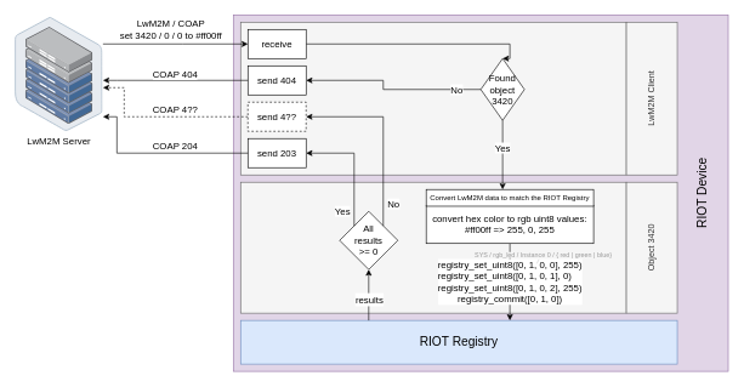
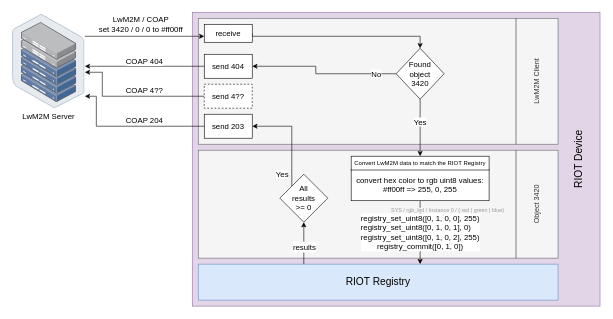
  <mxCell id="0" />
  <mxCell id="1" parent="0" />
  <mxCell id="2" value="&lt;font style=&quot;font-size: 17px&quot;&gt;RIOT Device&lt;/font&gt;" style="rounded=0;whiteSpace=wrap;html=1;fillColor=#e1d5e7;strokeColor=#9673a6;horizontal=0;align=center;verticalAlign=bottom;spacingBottom=22;" parent="1" vertex="1"><mxGeometry x="320" y="20" width="680" height="490" as="geometry" /></mxCell>
  <mxCell id="3" value="" style="rounded=0;whiteSpace=wrap;html=1;fillColor=#f5f5f5;strokeColor=#666666;fontColor=#333333;" parent="1" vertex="1"><mxGeometry x="330" y="250" width="530" height="180" as="geometry" /></mxCell>
  <mxCell id="4" value="" style="rounded=0;whiteSpace=wrap;html=1;fillColor=#f5f5f5;strokeColor=#666666;fontColor=#333333;" parent="1" vertex="1"><mxGeometry x="330" y="30" width="530" height="210" as="geometry" /></mxCell>
  <mxCell id="5" value="&lt;font style=&quot;font-size: 13px&quot;&gt;LwM2M Server&lt;/font&gt;" style="points=[];aspect=fixed;html=1;align=center;shadow=0;dashed=0;image;image=img/lib/allied_telesis/storage/Datacenter_Server_Half_Rack_ToR.svg;" parent="1" vertex="1"><mxGeometry x="20" y="23" width="120.83" height="157" as="geometry" /></mxCell>
  <mxCell id="6" value="&lt;font style=&quot;font-size: 13px&quot;&gt;LwM2M / COAP&lt;br&gt;set 3420 / 0 / 0 to #ff00ff&lt;/font&gt;" style="edgeStyle=elbowEdgeStyle;rounded=0;html=1;" parent="1" source="5" target="20" edge="1"><mxGeometry x="-0.064" y="20" relative="1" as="geometry"><mxPoint x="160" y="-140" as="sourcePoint" /><mxPoint x="350" y="90" as="targetPoint" /><Array as="points"><mxPoint x="250" y="60" /><mxPoint x="130" y="60" /></Array><mxPoint as="offset" /></mxGeometry></mxCell>
  <mxCell id="7" value="&lt;font style=&quot;font-size: 13px&quot;&gt;No&lt;/font&gt;" style="edgeStyle=elbowEdgeStyle;rounded=0;html=1;startArrow=none;exitX=0;exitY=0.5;exitDx=0;exitDy=0;entryX=1;entryY=0.5;entryDx=0;entryDy=0;" parent="1" source="8" target="21" edge="1"><mxGeometry x="-0.736" relative="1" as="geometry"><mxPoint x="526" y="123" as="targetPoint" /><Array as="points"><mxPoint x="526" y="115" /><mxPoint x="570" y="100" /><mxPoint x="527" y="114" /><mxPoint x="590" y="110" /><mxPoint x="559" y="150" /><mxPoint x="440" y="150" /></Array><mxPoint as="offset" /></mxGeometry></mxCell>
- <mxCell id="8" value="&lt;font style=&quot;font-size: 13px&quot;&gt;Found &lt;br&gt;object&lt;br&gt;3420&lt;/font&gt;" style="rhombus;whiteSpace=wrap;html=1;" parent="1" vertex="1"><mxGeometry x="660" y="80" width="60" height="85" as="geometry" /></mxCell>
+ <mxCell id="8" value="&lt;font style=&quot;font-size: 13px&quot;&gt;Found &lt;br&gt;object&lt;br&gt;3420&lt;/font&gt;" style="rhombus;whiteSpace=wrap;html=1;" parent="1" vertex="1"><mxGeometry x="660" y="80" width="80" height="85" as="geometry" /></mxCell>
  <mxCell id="9" value="&lt;font style=&quot;font-size: 13px&quot;&gt;Yes&lt;/font&gt;" style="edgeStyle=elbowEdgeStyle;rounded=0;html=1;exitX=0.5;exitY=1;exitDx=0;exitDy=0;" parent="1" source="8" target="27" edge="1"><mxGeometry x="-0.2" relative="1" as="geometry"><mxPoint x="500" y="-140" as="targetPoint" /><mxPoint as="offset" /><mxPoint x="675" y="120" as="sourcePoint" /></mxGeometry></mxCell>
  <mxCell id="10" value="" style="edgeStyle=orthogonalEdgeStyle;rounded=0;html=1;entryX=0.5;entryY=0;entryDx=0;entryDy=0;exitX=1;exitY=0.5;exitDx=0;exitDy=0;" parent="1" source="20" target="8" edge="1"><mxGeometry x="-0.2" relative="1" as="geometry"><mxPoint x="700" y="100" as="targetPoint" /><mxPoint as="offset" /><mxPoint x="430" y="90" as="sourcePoint" /><Array as="points"><mxPoint x="700" y="60" /></Array></mxGeometry></mxCell>
  <mxCell id="11" value="&lt;font style=&quot;font-size: 17px&quot;&gt;RIOT Registry&lt;/font&gt;" style="rounded=0;whiteSpace=wrap;html=1;fillColor=#dae8fc;strokeColor=#6c8ebf;" parent="1" vertex="1"><mxGeometry x="330" y="440" width="600" height="60" as="geometry" /></mxCell>
  <mxCell id="12" value="&lt;font style=&quot;font-size: 13px&quot;&gt;&lt;font style=&quot;font-size: 13px&quot;&gt;registry_set_uint8([0, 1, 0, 0], 255)&lt;br&gt;&lt;/font&gt;&lt;/font&gt;&lt;div style=&quot;text-align: left ; font-size: 13px&quot;&gt;&lt;font style=&quot;font-size: 13px&quot;&gt;registry_set_uint8([0, 1, 0, 1], 0)&lt;/font&gt;&lt;/div&gt;&lt;font style=&quot;font-size: 13px&quot;&gt;registry_set_uint8([0, 1, 0, 2], 255)&lt;br&gt;registry_commit([0, 1, 0])&lt;br&gt;&lt;/font&gt;" style="edgeStyle=elbowEdgeStyle;rounded=0;html=1;" parent="1" source="26" target="11" edge="1"><mxGeometry relative="1" as="geometry"><mxPoint x="526" y="150" as="targetPoint" /><mxPoint as="offset" /><mxPoint x="420" y="150" as="sourcePoint" /></mxGeometry></mxCell>
  <mxCell id="13" value="" style="edgeStyle=elbowEdgeStyle;rounded=0;html=1;entryX=0.5;entryY=1;entryDx=0;entryDy=0;" parent="1" source="11" target="15" edge="1"><mxGeometry relative="1" as="geometry"><mxPoint x="90" y="430" as="targetPoint" /><mxPoint x="815" y="180" as="sourcePoint" /></mxGeometry></mxCell>
  <mxCell id="14" value="&lt;font style=&quot;font-size: 13px&quot;&gt;results&lt;/font&gt;" style="edgeLabel;html=1;align=center;verticalAlign=middle;resizable=0;points=[];fontSize=15;" parent="13" vertex="1" connectable="0"><mxGeometry x="-0.329" y="2" relative="1" as="geometry"><mxPoint x="2" y="-7" as="offset" /></mxGeometry></mxCell>
  <mxCell id="15" value="&lt;font style=&quot;font-size: 13px&quot;&gt;All &lt;br&gt;results &lt;br&gt;&amp;gt;= 0&lt;/font&gt;" style="rhombus;whiteSpace=wrap;html=1;" parent="1" vertex="1"><mxGeometry x="466" y="290" width="80" height="80" as="geometry" /></mxCell>
- <mxCell id="16" value="&lt;font style=&quot;font-size: 13px&quot;&gt;No&lt;/font&gt;" style="edgeStyle=elbowEdgeStyle;rounded=0;html=1;exitX=1;exitY=0;exitDx=0;exitDy=0;entryX=1;entryY=0.5;entryDx=0;entryDy=0;" parent="1" source="15" target="32" edge="1"><mxGeometry x="-0.765" y="-14" relative="1" as="geometry"><mxPoint x="526" y="110" as="targetPoint" /><mxPoint as="offset" /><mxPoint x="240" as="sourcePoint" y="10" /><Array as="points"><mxPoint x="526" y="170" /><mxPoint x="540" y="160" /><mxPoint x="506" y="170" /><mxPoint x="506" y="230" /><mxPoint x="506" y="190" /><mxPoint x="460" y="160" /><mxPoint x="450" y="100" /></Array></mxGeometry></mxCell>
  <mxCell id="17" value="&lt;font style=&quot;font-size: 13px&quot;&gt;Yes&lt;/font&gt;" style="edgeStyle=elbowEdgeStyle;rounded=0;html=1;startArrow=none;exitX=0;exitY=0;exitDx=0;exitDy=0;entryX=1;entryY=0.5;entryDx=0;entryDy=0;" parent="1" source="15" target="23" edge="1"><mxGeometry x="-0.759" y="16" relative="1" as="geometry"><mxPoint x="536" y="110" as="targetPoint" /><mxPoint as="offset" /><mxPoint x="410" y="250" as="sourcePoint" /><Array as="points"><mxPoint x="486" y="220" /><mxPoint x="470" y="220" /><mxPoint x="470" y="210" /></Array></mxGeometry></mxCell>
  <mxCell id="18" value="LwM2M Client" style="rounded=0;whiteSpace=wrap;html=1;fillColor=#f5f5f5;strokeColor=#666666;fontColor=#333333;horizontal=0;" parent="1" vertex="1"><mxGeometry x="860" y="30" width="70" height="210" as="geometry" /></mxCell>
  <mxCell id="19" value="Object 3420" style="rounded=0;whiteSpace=wrap;html=1;fillColor=#f5f5f5;strokeColor=#666666;fontColor=#333333;horizontal=0;" parent="1" vertex="1"><mxGeometry x="860" y="250" width="70" height="180" as="geometry" /></mxCell>
- <mxCell id="20" value="&lt;font color=&quot;#000000&quot; style=&quot;font-size: 13px&quot;&gt;receive&lt;/font&gt;" style="rounded=0;whiteSpace=wrap;html=1;labelBackgroundColor=none;fontSize=17;" parent="1" vertex="1"><mxGeometry x="340" y="40" width="80" height="40" as="geometry" /></mxCell>
+ <mxCell id="20" value="&lt;font color=&quot;#000000&quot; style=&quot;font-size: 13px&quot;&gt;receive&lt;/font&gt;" style="rounded=0;whiteSpace=wrap;html=1;labelBackgroundColor=none;fontSize=17;" parent="1" vertex="1"><mxGeometry x="340" y="40" width="80" height="30" as="geometry" /></mxCell>
  <mxCell id="21" value="&lt;font color=&quot;#000000&quot; style=&quot;font-size: 13px&quot;&gt;send 404&lt;/font&gt;" style="rounded=0;whiteSpace=wrap;html=1;labelBackgroundColor=none;fontSize=17;" parent="1" vertex="1"><mxGeometry x="340" y="90" width="80" height="40" as="geometry" /></mxCell>
  <mxCell id="22" value="&lt;font style=&quot;font-size: 13px&quot;&gt;COAP 404&lt;/font&gt;" style="edgeStyle=elbowEdgeStyle;rounded=0;html=1;startArrow=none;" parent="1" source="21" target="5" edge="1"><mxGeometry x="0.004" y="-8" relative="1" as="geometry"><mxPoint x="100.83" y="160" as="targetPoint" /><Array as="points"><mxPoint x="160" y="110" /></Array><mxPoint as="offset" /><mxPoint x="620" y="145" as="sourcePoint" /></mxGeometry></mxCell>
  <mxCell id="23" value="&lt;font color=&quot;#000000&quot; style=&quot;font-size: 13px&quot;&gt;send 203&lt;/font&gt;" style="rounded=0;whiteSpace=wrap;html=1;labelBackgroundColor=none;fontSize=17;" parent="1" vertex="1"><mxGeometry x="340" y="190" width="80" height="40" as="geometry" /></mxCell>
  <mxCell id="24" value="&lt;font style=&quot;font-size: 13px&quot;&gt;COAP 204&lt;/font&gt;" style="edgeStyle=elbowEdgeStyle;rounded=0;html=1;startArrow=none;" parent="1" source="23" target="5" edge="1"><mxGeometry x="-0.197" y="-10" relative="1" as="geometry"><mxPoint x="100.83" y="190" as="targetPoint" /><mxPoint as="offset" /><mxPoint x="390" y="260" as="sourcePoint" /><Array as="points"><mxPoint x="160" y="160" /></Array></mxGeometry></mxCell>
  <mxCell id="25" value="" style="group" parent="1" vertex="1" connectable="0"><mxGeometry x="585" y="260" width="230" height="74.25" as="geometry" /></mxCell>
  <mxCell id="26" value="&lt;font style=&quot;font-size: 13px&quot;&gt;convert hex color to rgb uint8 values:&lt;br&gt;#ff00ff =&amp;gt; 255, 0, 255&lt;br&gt;&lt;/font&gt;" style="rounded=0;whiteSpace=wrap;html=1;" parent="25" vertex="1"><mxGeometry y="21.75" width="230" height="52.5" as="geometry" /></mxCell>
  <mxCell id="27" value="&lt;font style=&quot;font-size: 10px&quot;&gt;Convert LwM2M data to match the RIOT Registry&lt;/font&gt;" style="rounded=0;whiteSpace=wrap;html=1;" parent="25" vertex="1"><mxGeometry width="230" height="23" as="geometry" /></mxCell>
  <mxCell id="28" value="" style="rounded=0;whiteSpace=wrap;html=1;fillColor=#f5f5f5;strokeColor=none;fontColor=#333333;" parent="1" vertex="1"><mxGeometry x="697" y="346" width="6" height="8.12" as="geometry" /></mxCell>
  <mxCell id="29" value="" style="group" parent="1" vertex="1" connectable="0"><mxGeometry x="650" y="335" width="200" height="30" as="geometry" /></mxCell>
  <mxCell id="30" value="&lt;span style=&quot;font-family: &amp;#34;helvetica&amp;#34; ; font-style: normal ; font-weight: 400 ; letter-spacing: normal ; text-align: center ; text-indent: 0px ; text-transform: none ; word-spacing: 0px ; display: inline ; float: none&quot;&gt;&lt;font style=&quot;font-size: 9px&quot; color=&quot;#999999&quot;&gt;SYS / rgb_led / Instance 0 / { red | green | blue}&lt;/font&gt;&lt;/span&gt;" style="text;whiteSpace=wrap;html=1;fillColor=none;" parent="29" vertex="1"><mxGeometry width="200" height="30" as="geometry" /></mxCell>
  <mxCell id="31" value="" style="endArrow=none;html=1;fontSize=9;fontColor=#999999;strokeColor=#999999;strokeWidth=0.5;" parent="29" edge="1"><mxGeometry width="50" height="50" relative="1" as="geometry"><mxPoint x="86.996" y="27" as="sourcePoint" /><mxPoint x="89.853" y="21" as="targetPoint" /></mxGeometry></mxCell>
  <mxCell id="32" value="&lt;font color=&quot;#000000&quot; style=&quot;font-size: 13px&quot;&gt;send 4??&lt;/font&gt;" style="rounded=0;whiteSpace=wrap;html=1;labelBackgroundColor=none;fontSize=17;dashed=1;" parent="1" vertex="1"><mxGeometry x="340" y="140" width="80" height="40" as="geometry" /></mxCell>
- <mxCell id="33" value="&lt;font style=&quot;font-size: 13px&quot;&gt;COAP 4??&lt;/font&gt;" style="edgeStyle=elbowEdgeStyle;rounded=0;html=1;startArrow=none;dashed=1;" parent="1" source="32" target="5" edge="1"><mxGeometry x="-0.164" y="-10" relative="1" as="geometry"><mxPoint x="150.83" y="120" as="targetPoint" /><Array as="points"><mxPoint x="170" y="120" /></Array><mxPoint as="offset" /><mxPoint x="350" y="120" as="sourcePoint" /></mxGeometry></mxCell>
+ <mxCell id="33" value="&lt;font style=&quot;font-size: 13px&quot;&gt;COAP 4??&lt;/font&gt;" style="edgeStyle=elbowEdgeStyle;rounded=0;html=1;startArrow=none;" parent="1" source="32" target="5" edge="1"><mxGeometry x="-0.164" y="-10" relative="1" as="geometry"><mxPoint x="150.83" y="120" as="targetPoint" /><Array as="points"><mxPoint x="170" y="120" /></Array><mxPoint as="offset" /><mxPoint x="350" y="120" as="sourcePoint" /></mxGeometry></mxCell>
